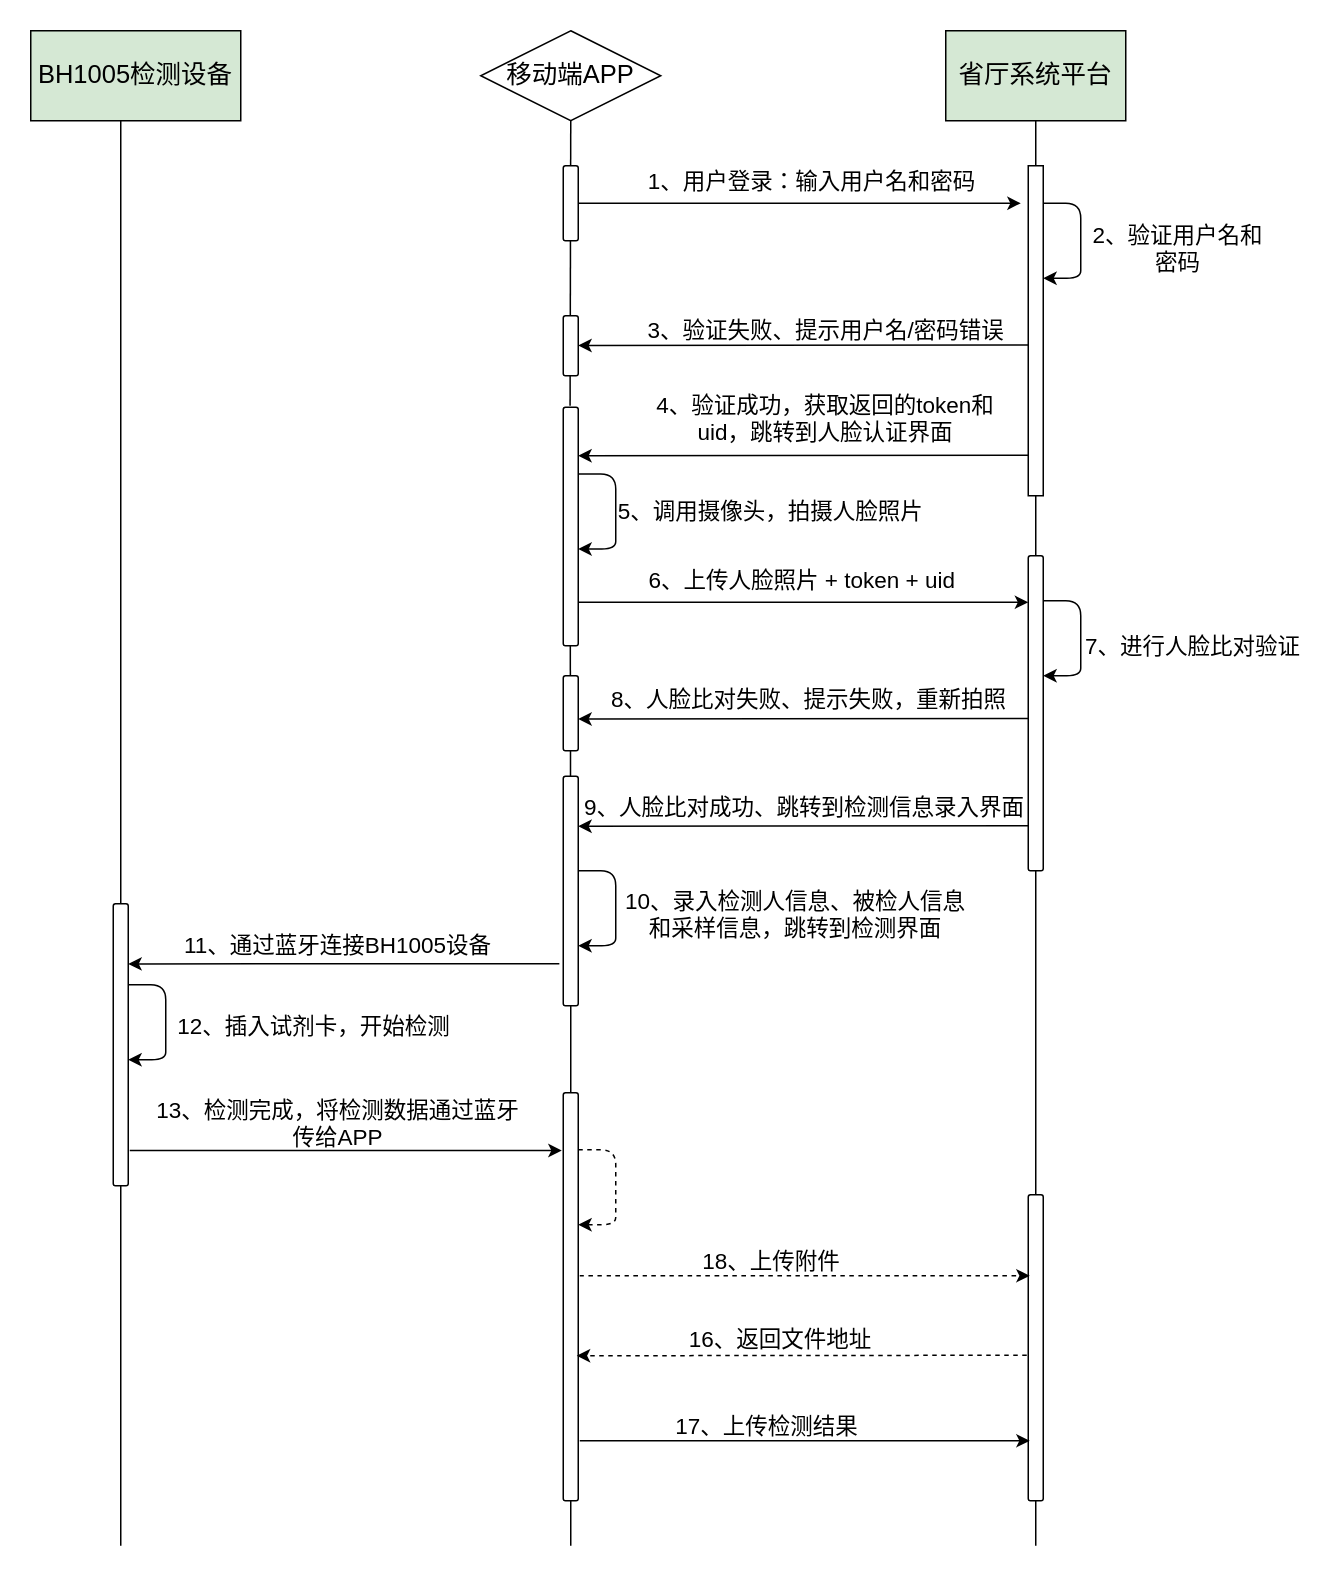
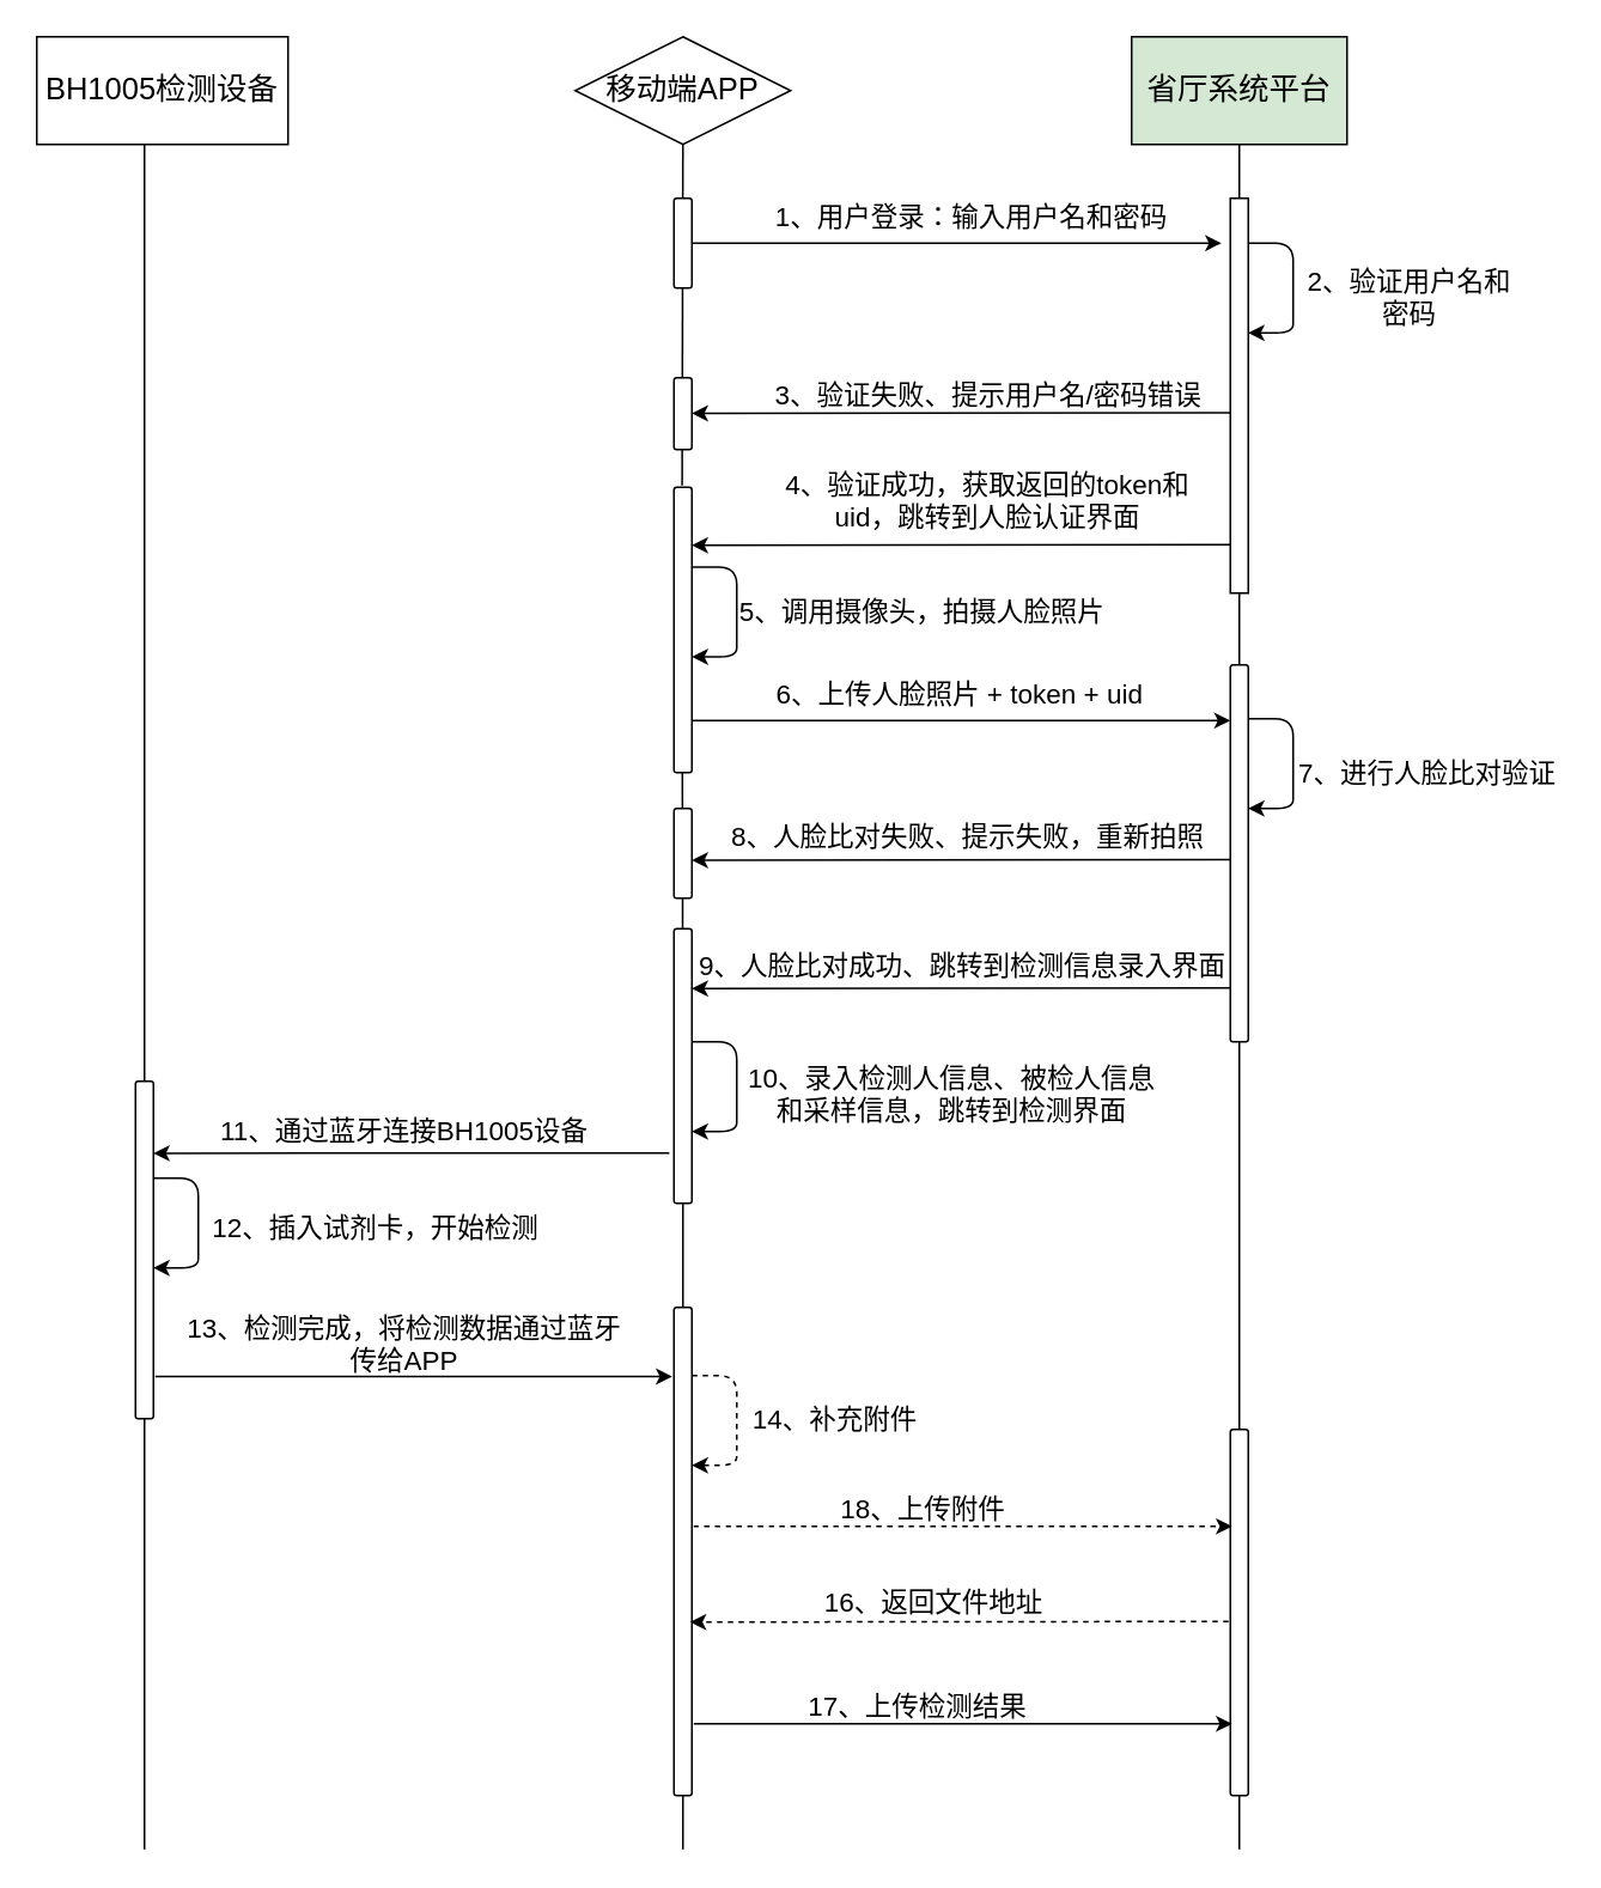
  <mxCell id="0" />
  <mxCell id="1" parent="0" />
- <mxCell id="2" value="&lt;font style=&quot;font-size: 17px;&quot;&gt;BH1005检测设备&lt;/font&gt;" style="rounded=0;whiteSpace=wrap;html=1;fillColor=#d5e8d4;" parent="1" vertex="1"><mxGeometry x="20" y="20" width="140" height="60" as="geometry" /></mxCell>
+ <mxCell id="2" value="&lt;font style=&quot;font-size: 17px;&quot;&gt;BH1005检测设备&lt;/font&gt;" style="rounded=0;whiteSpace=wrap;html=1;" parent="1" vertex="1"><mxGeometry x="20" y="20" width="140" height="60" as="geometry" /></mxCell>
  <mxCell id="3" value="&lt;font style=&quot;font-size: 17px;&quot;&gt;移动端APP&lt;/font&gt;" style="rhombus;whiteSpace=wrap;html=1;" parent="1" vertex="1"><mxGeometry x="320" y="20" width="120" height="60" as="geometry" /></mxCell>
  <mxCell id="4" value="&lt;font style=&quot;font-size: 17px;&quot;&gt;省厅系统平台&lt;/font&gt;" style="rounded=0;whiteSpace=wrap;html=1;fillColor=#d5e8d4;" parent="1" vertex="1"><mxGeometry x="630" y="20" width="120" height="60" as="geometry" /></mxCell>
  <mxCell id="5" value="" style="endArrow=none;html=1;entryX=0.5;entryY=1;entryDx=0;entryDy=0;startArrow=none;" parent="1" target="3" edge="1"><mxGeometry width="50" height="50" relative="1" as="geometry"><mxPoint x="379.558" y="270" as="sourcePoint" /><mxPoint x="420" y="80" as="targetPoint" /></mxGeometry></mxCell>
  <mxCell id="6" value="" style="endArrow=none;html=1;startArrow=none;" parent="1" source="34" edge="1"><mxGeometry width="50" height="50" relative="1" as="geometry"><mxPoint x="80" y="1151.6" as="sourcePoint" /><mxPoint x="80" y="80" as="targetPoint" /></mxGeometry></mxCell>
  <mxCell id="7" value="" style="endArrow=none;html=1;startArrow=none;" parent="1" source="44" edge="1"><mxGeometry width="50" height="50" relative="1" as="geometry"><mxPoint x="690" y="1024.8" as="sourcePoint" /><mxPoint x="690" y="80" as="targetPoint" /></mxGeometry></mxCell>
  <mxCell id="8" style="edgeStyle=orthogonalEdgeStyle;rounded=0;orthogonalLoop=1;jettySize=auto;html=1;exitX=1;exitY=0.5;exitDx=0;exitDy=0;" parent="1" source="9" edge="1"><mxGeometry relative="1" as="geometry"><mxPoint x="680" y="135" as="targetPoint" /></mxGeometry></mxCell>
  <mxCell id="9" value="" style="rounded=1;whiteSpace=wrap;html=1;" parent="1" vertex="1"><mxGeometry x="375" y="110" width="10" height="50" as="geometry" /></mxCell>
  <mxCell id="10" value="" style="rounded=1;whiteSpace=wrap;html=1;arcSize=0;" parent="1" vertex="1"><mxGeometry x="685" y="110" width="10" height="220" as="geometry" /></mxCell>
  <mxCell id="11" value="&lt;font style=&quot;font-size: 15px;&quot;&gt;1、用户登录：输入用户名和密码&lt;/font&gt;" style="text;html=1;strokeColor=none;fillColor=none;align=center;verticalAlign=middle;whiteSpace=wrap;rounded=0;" parent="1" vertex="1"><mxGeometry x="421" y="110" width="240" height="20" as="geometry" /></mxCell>
  <mxCell id="12" value="&lt;font style=&quot;font-size: 15px;&quot;&gt;2、验证用户名和密码&lt;/font&gt;" style="text;html=1;strokeColor=none;fillColor=none;align=center;verticalAlign=middle;whiteSpace=wrap;rounded=0;" parent="1" vertex="1"><mxGeometry x="720" y="155" width="130" height="20" as="geometry" /></mxCell>
  <mxCell id="13" value="" style="rounded=1;whiteSpace=wrap;html=1;" parent="1" vertex="1"><mxGeometry x="375" y="210" width="10" height="40" as="geometry" /></mxCell>
  <mxCell id="14" value="&lt;font style=&quot;font-size: 15px;&quot;&gt;3、验证失败、提示用户名/密码错误&lt;/font&gt;" style="text;html=1;strokeColor=none;fillColor=none;align=center;verticalAlign=middle;whiteSpace=wrap;rounded=0;" parent="1" vertex="1"><mxGeometry x="430" y="209" width="241" height="20" as="geometry" /></mxCell>
  <mxCell id="15" value="" style="endArrow=none;html=1;entryX=0.5;entryY=1;entryDx=0;entryDy=0;startArrow=none;" parent="1" source="54" edge="1"><mxGeometry width="50" height="50" relative="1" as="geometry"><mxPoint x="380" y="993.2" as="sourcePoint" /><mxPoint x="379.5" y="320" as="targetPoint" /></mxGeometry></mxCell>
  <mxCell id="16" value="" style="rounded=1;whiteSpace=wrap;html=1;" parent="1" vertex="1"><mxGeometry x="375" y="271" width="10" height="159" as="geometry" /></mxCell>
  <mxCell id="17" value="&lt;font style=&quot;font-size: 15px;&quot;&gt;4、验证成功，获取返回的token和uid，跳转到人脸认证界面&lt;/font&gt;" style="text;html=1;strokeColor=none;fillColor=none;align=center;verticalAlign=middle;whiteSpace=wrap;rounded=0;" parent="1" vertex="1"><mxGeometry x="430" y="268" width="240" height="20" as="geometry" /></mxCell>
  <mxCell id="18" value="&lt;font style=&quot;font-size: 15px;&quot;&gt;6、上传人脸照片 +&amp;nbsp;token + uid&lt;/font&gt;" style="text;html=1;strokeColor=none;fillColor=none;align=center;verticalAlign=middle;whiteSpace=wrap;rounded=0;" parent="1" vertex="1"><mxGeometry x="421" y="376" width="227" height="20" as="geometry" /></mxCell>
  <mxCell id="19" value="" style="rounded=1;whiteSpace=wrap;html=1;" parent="1" vertex="1"><mxGeometry x="685" y="370" width="10" height="210" as="geometry" /></mxCell>
  <mxCell id="20" value="&lt;font style=&quot;font-size: 15px;&quot;&gt;7、进行人脸比对验证&lt;/font&gt;" style="text;html=1;strokeColor=none;fillColor=none;align=center;verticalAlign=middle;whiteSpace=wrap;rounded=0;" parent="1" vertex="1"><mxGeometry x="720" y="420" width="150" height="20" as="geometry" /></mxCell>
  <mxCell id="21" value="" style="rounded=1;whiteSpace=wrap;html=1;" parent="1" vertex="1"><mxGeometry x="375" y="450" width="10" height="50" as="geometry" /></mxCell>
  <mxCell id="22" value="&lt;font style=&quot;font-size: 15px;&quot;&gt;8、人脸比对失败、提示失败，重新拍照&lt;/font&gt;" style="text;html=1;strokeColor=none;fillColor=none;align=center;verticalAlign=middle;whiteSpace=wrap;rounded=0;" parent="1" vertex="1"><mxGeometry x="405" y="455" width="268" height="20" as="geometry" /></mxCell>
  <mxCell id="23" value="&lt;font style=&quot;font-size: 15px;&quot;&gt;9、人脸比对成功、跳转到检测信息录入界面&lt;/font&gt;" style="text;html=1;strokeColor=none;fillColor=none;align=center;verticalAlign=middle;whiteSpace=wrap;rounded=0;" parent="1" vertex="1"><mxGeometry x="386" y="527" width="300" height="20" as="geometry" /></mxCell>
  <mxCell id="24" value="" style="endArrow=classic;html=1;" parent="1" edge="1"><mxGeometry width="50" height="50" relative="1" as="geometry"><mxPoint x="695" y="135" as="sourcePoint" /><mxPoint x="695" y="185" as="targetPoint" /><Array as="points"><mxPoint x="720" y="135" /><mxPoint x="720" y="165" /><mxPoint x="720" y="185" /></Array></mxGeometry></mxCell>
  <mxCell id="25" value="" style="endArrow=classic;html=1;" parent="1" edge="1"><mxGeometry width="50" height="50" relative="1" as="geometry"><mxPoint x="385" y="315.5" as="sourcePoint" /><mxPoint x="385" y="365.5" as="targetPoint" /><Array as="points"><mxPoint x="410" y="315.5" /><mxPoint x="410" y="345.5" /><mxPoint x="410" y="365.5" /></Array></mxGeometry></mxCell>
  <mxCell id="26" value="&lt;font style=&quot;font-size: 15px;&quot;&gt;5、调用摄像头，拍摄人脸照片&lt;/font&gt;" style="text;html=1;strokeColor=none;fillColor=none;align=center;verticalAlign=middle;whiteSpace=wrap;rounded=0;" parent="1" vertex="1"><mxGeometry x="407" y="330" width="213" height="20" as="geometry" /></mxCell>
  <mxCell id="27" value="" style="endArrow=classic;html=1;" parent="1" edge="1"><mxGeometry width="50" height="50" relative="1" as="geometry"><mxPoint x="695" y="400" as="sourcePoint" /><mxPoint x="695" y="450" as="targetPoint" /><Array as="points"><mxPoint x="720" y="400" /><mxPoint x="720" y="430" /><mxPoint x="720" y="450" /></Array></mxGeometry></mxCell>
  <mxCell id="28" value="" style="endArrow=classic;html=1;" parent="1" edge="1"><mxGeometry width="50" height="50" relative="1" as="geometry"><mxPoint x="685" y="229.5" as="sourcePoint" /><mxPoint x="385" y="229.84" as="targetPoint" /></mxGeometry></mxCell>
  <mxCell id="29" value="" style="endArrow=classic;html=1;" parent="1" edge="1"><mxGeometry width="50" height="50" relative="1" as="geometry"><mxPoint x="685" y="303" as="sourcePoint" /><mxPoint x="385" y="303.34" as="targetPoint" /></mxGeometry></mxCell>
  <mxCell id="30" value="" style="endArrow=classic;html=1;" parent="1" edge="1"><mxGeometry width="50" height="50" relative="1" as="geometry"><mxPoint x="685" y="478.5" as="sourcePoint" /><mxPoint x="385" y="478.84" as="targetPoint" /></mxGeometry></mxCell>
  <mxCell id="31" value="" style="endArrow=classic;html=1;" parent="1" edge="1"><mxGeometry width="50" height="50" relative="1" as="geometry"><mxPoint x="685" y="550" as="sourcePoint" /><mxPoint x="385" y="550.34" as="targetPoint" /></mxGeometry></mxCell>
  <mxCell id="32" value="" style="endArrow=classic;html=1;" parent="1" edge="1"><mxGeometry width="50" height="50" relative="1" as="geometry"><mxPoint x="385" y="580" as="sourcePoint" /><mxPoint x="385" y="630" as="targetPoint" /><Array as="points"><mxPoint x="410" y="580" /><mxPoint x="410" y="610" /><mxPoint x="410" y="630" /></Array></mxGeometry></mxCell>
  <mxCell id="33" value="&lt;font style=&quot;font-size: 15px;&quot;&gt;10、录入检测人信息、被检人信息和采样信息，跳转到检测界面&lt;/font&gt;" style="text;html=1;strokeColor=none;fillColor=none;align=center;verticalAlign=middle;whiteSpace=wrap;rounded=0;" parent="1" vertex="1"><mxGeometry x="415" y="599" width="230" height="20" as="geometry" /></mxCell>
  <mxCell id="34" value="" style="rounded=1;whiteSpace=wrap;html=1;" parent="1" vertex="1"><mxGeometry x="75" y="602" width="10" height="188" as="geometry" /></mxCell>
  <mxCell id="35" value="" style="endArrow=none;html=1;" parent="1" target="34" edge="1"><mxGeometry width="50" height="50" relative="1" as="geometry"><mxPoint x="80" y="1030" as="sourcePoint" /><mxPoint x="80" y="80" as="targetPoint" /></mxGeometry></mxCell>
  <mxCell id="36" value="" style="endArrow=classic;html=1;exitX=-0.26;exitY=0.889;exitDx=0;exitDy=0;exitPerimeter=0;" parent="1" edge="1"><mxGeometry width="50" height="50" relative="1" as="geometry"><mxPoint x="372.4" y="641.997" as="sourcePoint" /><mxPoint x="85" y="642.1" as="targetPoint" /></mxGeometry></mxCell>
  <mxCell id="37" value="&lt;font style=&quot;font-size: 15px;&quot;&gt;11、通过蓝牙连接BH1005设备&lt;/font&gt;" style="text;html=1;strokeColor=none;fillColor=none;align=center;verticalAlign=middle;whiteSpace=wrap;rounded=0;" parent="1" vertex="1"><mxGeometry x="120" y="619" width="210" height="20" as="geometry" /></mxCell>
  <mxCell id="38" value="" style="endArrow=classic;html=1;" parent="1" edge="1"><mxGeometry width="50" height="50" relative="1" as="geometry"><mxPoint x="85" y="656" as="sourcePoint" /><mxPoint x="85" y="706" as="targetPoint" /><Array as="points"><mxPoint x="110" y="656" /><mxPoint x="110" y="686" /><mxPoint x="110" y="706" /></Array></mxGeometry></mxCell>
  <mxCell id="39" value="&lt;font style=&quot;font-size: 15px;&quot;&gt;12、插入试剂卡，开始检测&lt;/font&gt;" style="text;html=1;strokeColor=none;fillColor=none;align=center;verticalAlign=middle;whiteSpace=wrap;rounded=0;" parent="1" vertex="1"><mxGeometry x="110" y="673" width="198" height="20" as="geometry" /></mxCell>
  <mxCell id="40" value="" style="rounded=1;whiteSpace=wrap;html=1;" parent="1" vertex="1"><mxGeometry x="375" y="728" width="10" height="272" as="geometry" /></mxCell>
  <mxCell id="41" value="" style="endArrow=none;html=1;entryX=0.5;entryY=1;entryDx=0;entryDy=0;" parent="1" target="40" edge="1"><mxGeometry width="50" height="50" relative="1" as="geometry"><mxPoint x="380" y="1030" as="sourcePoint" /><mxPoint x="379.5" y="320" as="targetPoint" /></mxGeometry></mxCell>
  <mxCell id="42" style="edgeStyle=orthogonalEdgeStyle;rounded=0;orthogonalLoop=1;jettySize=auto;html=1;" parent="1" edge="1"><mxGeometry relative="1" as="geometry"><mxPoint x="374" y="766.5" as="targetPoint" /><mxPoint x="86" y="766.5" as="sourcePoint" /></mxGeometry></mxCell>
  <mxCell id="43" value="&lt;font style=&quot;font-size: 15px;&quot;&gt;13、检测完成，将检测数据通过蓝牙传给APP&lt;/font&gt;" style="text;html=1;strokeColor=none;fillColor=none;align=center;verticalAlign=middle;whiteSpace=wrap;rounded=0;" parent="1" vertex="1"><mxGeometry x="100" y="738" width="250" height="20" as="geometry" /></mxCell>
  <mxCell id="44" value="" style="rounded=1;whiteSpace=wrap;html=1;" parent="1" vertex="1"><mxGeometry x="685" y="796" width="10" height="204" as="geometry" /></mxCell>
  <mxCell id="45" value="" style="endArrow=none;html=1;" parent="1" target="44" edge="1"><mxGeometry width="50" height="50" relative="1" as="geometry"><mxPoint x="690" y="1030" as="sourcePoint" /><mxPoint x="690" y="80" as="targetPoint" /></mxGeometry></mxCell>
  <mxCell id="46" value="" style="endArrow=classic;html=1;dashed=1;" parent="1" edge="1"><mxGeometry width="50" height="50" relative="1" as="geometry"><mxPoint x="385" y="766" as="sourcePoint" /><mxPoint x="385" y="816" as="targetPoint" /><Array as="points"><mxPoint x="410" y="766" /><mxPoint x="410" y="796" /><mxPoint x="410" y="816" /></Array></mxGeometry></mxCell>
+ <mxCell id="47" value="&lt;font style=&quot;font-size: 15px;&quot;&gt;14、补充附件&lt;/font&gt;" style="text;html=1;strokeColor=none;fillColor=none;align=center;verticalAlign=middle;whiteSpace=wrap;rounded=0;" parent="1" vertex="1"><mxGeometry x="410" y="780" width="110" height="20" as="geometry" /></mxCell>
  <mxCell id="48" value="&lt;font style=&quot;font-size: 15px;&quot;&gt;18、上传附件&lt;/font&gt;" style="text;html=1;strokeColor=none;fillColor=none;align=center;verticalAlign=middle;whiteSpace=wrap;rounded=0;" parent="1" vertex="1"><mxGeometry x="423.5" y="830" width="180" height="20" as="geometry" /></mxCell>
  <mxCell id="49" value="&lt;font style=&quot;font-size: 15px;&quot;&gt;17、上传检测结果&lt;/font&gt;" style="text;html=1;strokeColor=none;fillColor=none;align=center;verticalAlign=middle;whiteSpace=wrap;rounded=0;" parent="1" vertex="1"><mxGeometry x="421" y="940" width="180" height="20" as="geometry" /></mxCell>
  <mxCell id="50" style="edgeStyle=orthogonalEdgeStyle;orthogonalLoop=1;jettySize=auto;html=1;fixDash=0;sketch=0;curved=1;" parent="1" edge="1"><mxGeometry relative="1" as="geometry"><mxPoint x="686" y="960" as="targetPoint" /><mxPoint x="386" y="960" as="sourcePoint" /></mxGeometry></mxCell>
  <mxCell id="51" style="edgeStyle=orthogonalEdgeStyle;orthogonalLoop=1;jettySize=auto;html=1;fixDash=0;sketch=0;curved=1;dashed=1;" parent="1" edge="1"><mxGeometry relative="1" as="geometry"><mxPoint x="686" y="850" as="targetPoint" /><mxPoint x="386" y="850" as="sourcePoint" /></mxGeometry></mxCell>
  <mxCell id="52" style="edgeStyle=orthogonalEdgeStyle;orthogonalLoop=1;jettySize=auto;html=1;fixDash=0;sketch=0;curved=1;" parent="1" edge="1"><mxGeometry relative="1" as="geometry"><mxPoint x="685" y="401" as="targetPoint" /><mxPoint x="385" y="401" as="sourcePoint" /></mxGeometry></mxCell>
  <mxCell id="53" value="&lt;font style=&quot;font-size: 15px;&quot;&gt;16、返回文件地址&lt;/font&gt;" style="text;html=1;strokeColor=none;fillColor=none;align=center;verticalAlign=middle;whiteSpace=wrap;rounded=0;" parent="1" vertex="1"><mxGeometry x="430" y="882" width="180" height="20" as="geometry" /></mxCell>
  <mxCell id="54" value="" style="rounded=1;whiteSpace=wrap;html=1;" parent="1" vertex="1"><mxGeometry x="375" y="517" width="10" height="153" as="geometry" /></mxCell>
  <mxCell id="55" value="" style="endArrow=none;html=1;entryX=0.5;entryY=1;entryDx=0;entryDy=0;startArrow=none;" parent="1" source="40" target="54" edge="1"><mxGeometry width="50" height="50" relative="1" as="geometry"><mxPoint x="379.884" y="650" as="sourcePoint" /><mxPoint x="379.5" y="320" as="targetPoint" /></mxGeometry></mxCell>
  <mxCell id="56" value="" style="endArrow=classic;html=1;dashed=1;" parent="1" edge="1"><mxGeometry width="50" height="50" relative="1" as="geometry"><mxPoint x="684" y="903" as="sourcePoint" /><mxPoint x="384" y="903.34" as="targetPoint" /></mxGeometry></mxCell>
